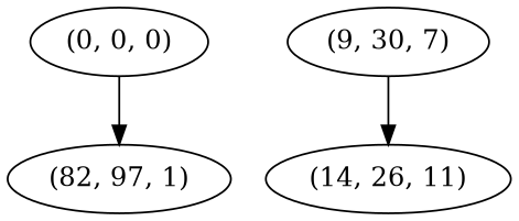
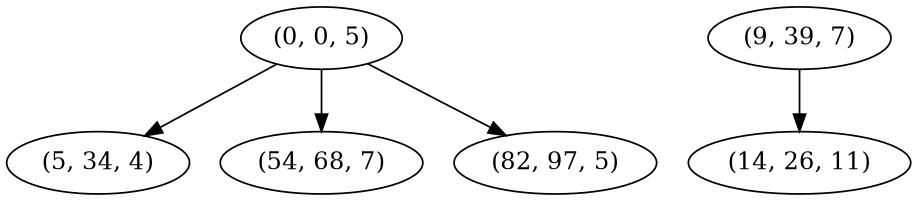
  digraph {
-   "(0, 0, 0)"
-   "(82, 97, 1)"
-   "(9, 30, 7)"
+   "(0, 0, 0)" [label="(0, 0, 5)"]
+   "(5, 34, 4)"
+   "(54, 68, 7)"
+   "(82, 97, 1)" [label="(82, 97, 5)"]
+   "(9, 30, 7)" [label="(9, 39, 7)"]
    "(14, 26, 11)"
+   "(0, 0, 0)" -> "(5, 34, 4)"
+   "(0, 0, 0)" -> "(54, 68, 7)"
    "(0, 0, 0)" -> "(82, 97, 1)"
    "(9, 30, 7)" -> "(14, 26, 11)"
  }
